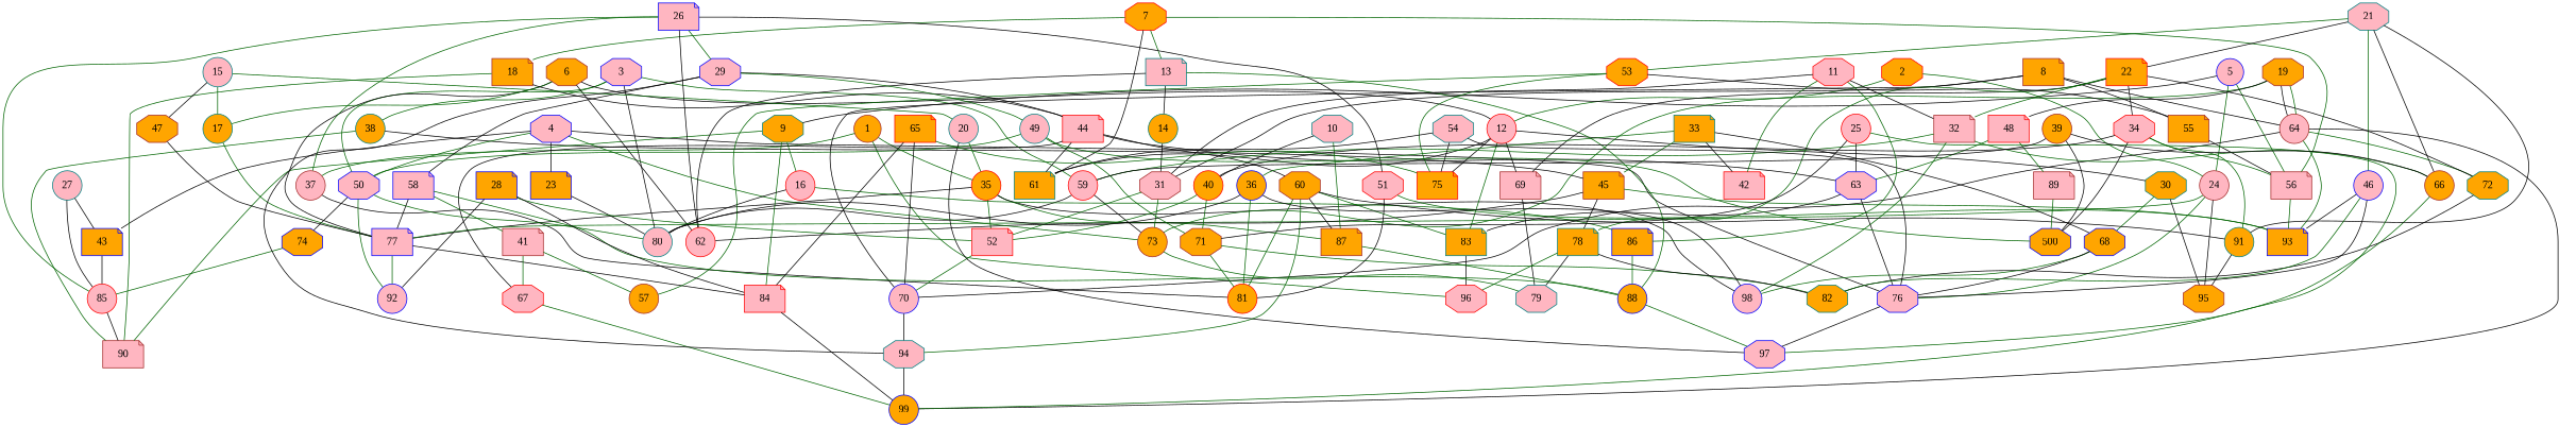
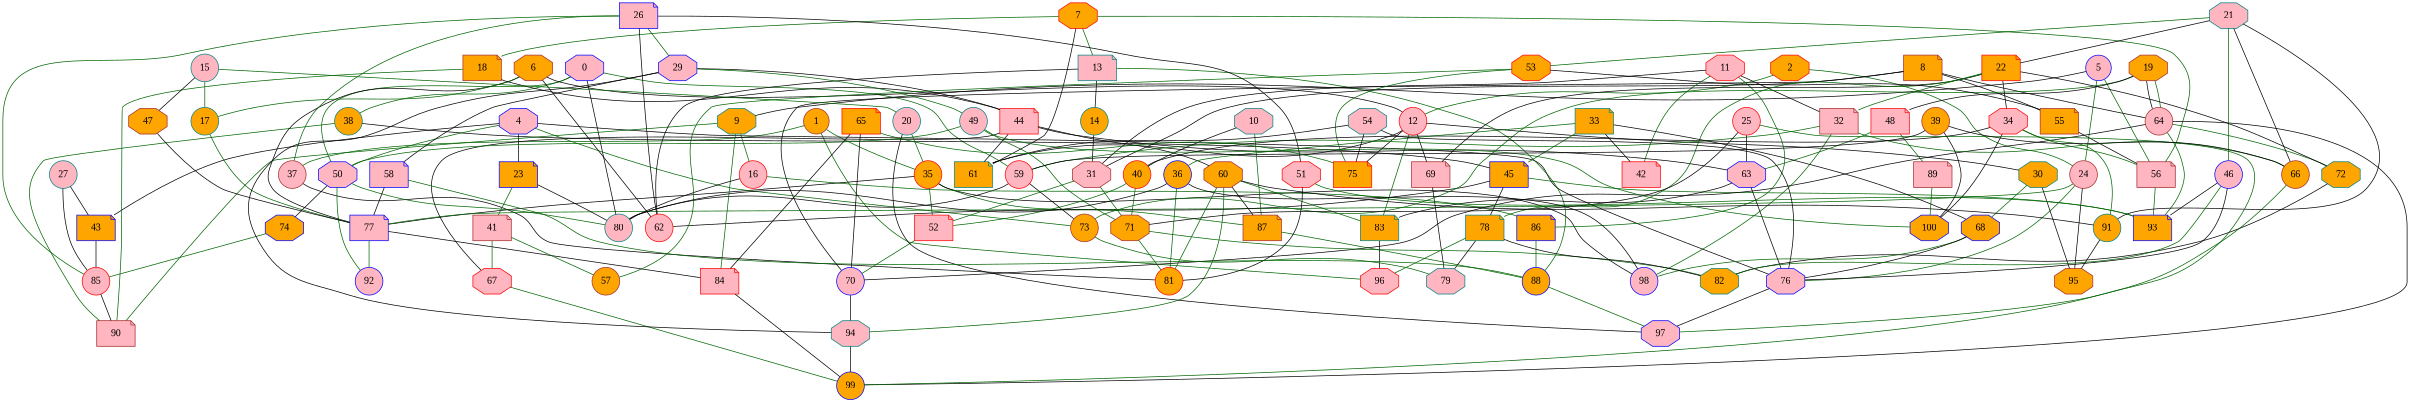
  graph {
    fontname="Liberation Serif"
    node [color=brown fillcolor=lightpink fontname="Liberation Serif" shape=circle style=filled]
    edge [color=black fontname="Liberation Serif"]
    1 [fillcolor=orange]
    35 [color=red fillcolor=orange]
    37
    96 [color=red shape=octagon]
    77 [color=blue shape=note]
    87 [fillcolor=orange shape=note]
    52 [color=red shape=note]
    98 [color=blue]
    81 [color=red fillcolor=orange]
    2 [color=red fillcolor=orange shape=octagon]
    12 [color=red]
    24
    61 [color=teal fillcolor=orange shape=note]
    30 [color=teal fillcolor=orange shape=octagon]
    69 [shape=note]
    75 [color=red fillcolor=orange shape=note]
    83 [color=teal fillcolor=orange shape=note]
    76 [color=blue shape=octagon]
    95 [fillcolor=orange shape=octagon]
-   3 [color=blue shape=octagon]
+   3 [color=blue shape=octagon label=0]
    38 [color=teal fillcolor=orange]
    50 [color=blue shape=octagon]
    59 [color=red]
    80 [color=teal]
    90 [shape=note]
-   45 [fillcolor=orange shape=note]
+   45 [color=blue fillcolor=orange shape=note]
    92 [color=blue]
    74 [color=blue fillcolor=orange shape=octagon]
    73 [fillcolor=orange]
    4 [color=blue shape=octagon]
    23 [color=blue fillcolor=orange shape=note]
    43 [color=blue fillcolor=orange shape=note]
    41 [shape=note]
    85 [color=red]
    79 [color=teal shape=octagon]
    97 [color=blue shape=octagon]
    5 [color=blue]
    9 [color=teal fillcolor=orange shape=octagon]
    56 [shape=note]
    16 [color=red]
    84 [color=red shape=note]
    93 [color=blue fillcolor=orange shape=note]
    6 [fillcolor=orange shape=octagon]
    17 [color=teal fillcolor=orange]
    62 [color=red]
    7 [color=red fillcolor=orange shape=octagon]
    13 [color=teal shape=note]
    18 [fillcolor=orange shape=note]
    14 [color=teal fillcolor=orange]
    88 [color=blue fillcolor=orange]
    44 [color=red shape=note]
    8 [fillcolor=orange shape=note]
    31 [shape=octagon]
    55 [fillcolor=orange shape=note]
    64
    70 [color=blue]
    72 [color=teal fillcolor=orange shape=octagon]
    99 [color=blue fillcolor=orange]
    94 [color=teal shape=octagon]
    86 [color=blue fillcolor=orange shape=note]
    10 [color=teal shape=octagon]
    40 [color=red fillcolor=orange]
    71 [fillcolor=orange shape=octagon]
    11 [color=red shape=octagon]
    32 [shape=note]
    42 [color=red shape=note]
    66 [fillcolor=orange]
    68 [color=blue fillcolor=orange shape=octagon]
    15 [color=teal]
    20 [color=teal]
    47 [fillcolor=orange shape=octagon]
    63 [color=blue shape=octagon]
    67 [color=red shape=octagon]
    60 [fillcolor=orange shape=octagon]
    19 [fillcolor=orange shape=octagon]
    48 [color=red shape=note]
    89 [shape=note]
    21 [color=teal shape=octagon]
    22 [color=red fillcolor=orange shape=note]
    46 [color=blue]
    53 [color=red fillcolor=orange shape=octagon]
    91 [color=teal fillcolor=orange]
    34 [color=red shape=octagon]
    78 [color=teal fillcolor=orange shape=note]
    82 [color=teal fillcolor=orange shape=octagon]
    57 [fillcolor=orange]
-   100 [color=blue fillcolor=orange shape=octagon label=500]
+   100 [color=blue fillcolor=orange shape=octagon]
    25 [color=red]
    26 [color=blue shape=note]
    29 [color=blue shape=octagon]
    51 [color=red shape=octagon]
    49 [color=teal]
    58 [color=blue shape=note]
    27 [color=teal]
-   28 [color=blue fillcolor=orange shape=note]
    33 [color=teal fillcolor=orange shape=note]
    36 [color=blue fillcolor=orange]
    39 [fillcolor=orange]
    54 [color=teal shape=octagon]
    65 [color=red fillcolor=orange shape=note]
    1 -- 35 [color=darkgreen]
    1 -- 37 [color=darkgreen]
    1 -- 96 [color=darkgreen]
    35 -- 77
    35 -- 87 [color=darkgreen]
    35 -- 52 [color=darkgreen]
    35 -- 98
    37 -- 81
    77 -- 92 [color=darkgreen]
    77 -- 84
    87 -- 88 [color=darkgreen]
    52 -- 70 [color=darkgreen]
    2 -- 12 [color=darkgreen]
    2 -- 24 [color=darkgreen]
    12 -- 61
    12 -- 30
    12 -- 69
    12 -- 75
    12 -- 83 [color=darkgreen]
    24 -- 77 [color=darkgreen]
    24 -- 76 [color=darkgreen]
    24 -- 95
    30 -- 95
    30 -- 68 [color=darkgreen]
    69 -- 79
    83 -- 96
    76 -- 97
    3 -- 38 [color=darkgreen]
    3 -- 50 [color=darkgreen]
    3 -- 59 [color=darkgreen]
    3 -- 80
    38 -- 90 [color=darkgreen]
    38 -- 45
    50 -- 80 [color=darkgreen]
    50 -- 92 [color=darkgreen]
    50 -- 74
    59 -- 80
    59 -- 73
    45 -- 93 [color=darkgreen]
    45 -- 62
    45 -- 78
    74 -- 85 [color=darkgreen]
    73 -- 79 [color=darkgreen]
    4 -- 76
    4 -- 50 [color=darkgreen]
    4 -- 73 [color=darkgreen]
    4 -- 23
    4 -- 43
    23 -- 80
-   58 -- 41 [color=darkgreen]
+   23 -- 41 [color=darkgreen]
    43 -- 85
    41 -- 67 [color=darkgreen]
    41 -- 57 [color=darkgreen]
    85 -- 90
    5 -- 24 [color=darkgreen]
    5 -- 9
    5 -- 56 [color=darkgreen]
    9 -- 90 [color=darkgreen]
    9 -- 16 [color=darkgreen]
    9 -- 84 [color=darkgreen]
    56 -- 93 [color=darkgreen]
    16 -- 80
    16 -- 86 [color=darkgreen]
    84 -- 99
    6 -- 77
    6 -- 12
    6 -- 17 [color=darkgreen]
    6 -- 62
    17 -- 77 [color=darkgreen]
    7 -- 61
    7 -- 56 [color=darkgreen]
    7 -- 13 [color=darkgreen]
    7 -- 18 [color=darkgreen]
    13 -- 62
    13 -- 14
    13 -- 88 [color=darkgreen]
    18 -- 90 [color=darkgreen]
    18 -- 44
    14 -- 31
    88 -- 97 [color=darkgreen]
    44 -- 61
    44 -- 63
    44 -- 67
    44 -- 60
    8 -- 31
    8 -- 55
    8 -- 64
    8 -- 70
    31 -- 52 [color=darkgreen]
-   31 -- 73 [color=darkgreen]
+   31 -- 71 [color=darkgreen]
    55 -- 56
    64 -- 93 [color=darkgreen]
    64 -- 70
    64 -- 72 [color=darkgreen]
    64 -- 99
    70 -- 94
    72 -- 82
    94 -- 99
    86 -- 88 [color=darkgreen]
    10 -- 87 [color=darkgreen]
    10 -- 40
    40 -- 52 [color=darkgreen]
    40 -- 71 [color=darkgreen]
    71 -- 81 [color=darkgreen]
    71 -- 82 [color=darkgreen]
    11 -- 31
    11 -- 86 [color=darkgreen]
    11 -- 32
    11 -- 42 [color=darkgreen]
    32 -- 98 [color=darkgreen]
    32 -- 59 [color=darkgreen]
    32 -- 66 [color=darkgreen]
    66 -- 97 [color=darkgreen]
    68 -- 98 [color=darkgreen]
    68 -- 76
    15 -- 17 [color=darkgreen]
    15 -- 20 [color=darkgreen]
    15 -- 47
    20 -- 35 [color=darkgreen]
    20 -- 97
    47 -- 77
    63 -- 83
    63 -- 76
    67 -- 99 [color=darkgreen]
    60 -- 87
    60 -- 81 [color=darkgreen]
    60 -- 83 [color=darkgreen]
    60 -- 94 [color=darkgreen]
    60 -- 91
    19 -- 73 [color=darkgreen]
    19 -- 64
    19 -- 64 [color=darkgreen]
    19 -- 48
    48 -- 63 [color=darkgreen]
    48 -- 89 [color=darkgreen]
    89 -- 100 [color=darkgreen]
    21 -- 66
    21 -- 22
    21 -- 46 [color=darkgreen]
    21 -- 53 [color=darkgreen]
    21 -- 91
    22 -- 69
    22 -- 72
    22 -- 32 [color=darkgreen]
    22 -- 34
    22 -- 78 [color=darkgreen]
    46 -- 76
    46 -- 93
    46 -- 82 [color=darkgreen]
    53 -- 75 [color=darkgreen]
    53 -- 55
    53 -- 57 [color=darkgreen]
    91 -- 95
    34 -- 56 [color=darkgreen]
    34 -- 40
    34 -- 91 [color=darkgreen]
    34 -- 100
    78 -- 96 [color=darkgreen]
    78 -- 79
    78 -- 82
    25 -- 99 [color=darkgreen]
    25 -- 71
    25 -- 63
    26 -- 37 [color=darkgreen]
    26 -- 85 [color=darkgreen]
    26 -- 62
    26 -- 29 [color=darkgreen]
    26 -- 51
    29 -- 44
    29 -- 94
    29 -- 49 [color=darkgreen]
    29 -- 58
    51 -- 81
    51 -- 93 [color=darkgreen]
    49 -- 50 [color=darkgreen]
    49 -- 71 [color=darkgreen]
    49 -- 100 [color=darkgreen]
    58 -- 77
    58 -- 88 [color=darkgreen]
    27 -- 43
    27 -- 85
-   28 -- 52 [color=darkgreen]
-   28 -- 92
-   28 -- 84
    33 -- 45 [color=darkgreen]
    33 -- 42
    33 -- 68
    33 -- 36 [color=darkgreen]
    36 -- 98
    36 -- 81 [color=darkgreen]
    36 -- 80
    39 -- 59
    39 -- 66
    39 -- 100
    54 -- 61
    54 -- 75
    54 -- 76
    65 -- 75 [color=darkgreen]
    65 -- 84
    65 -- 70
  }
